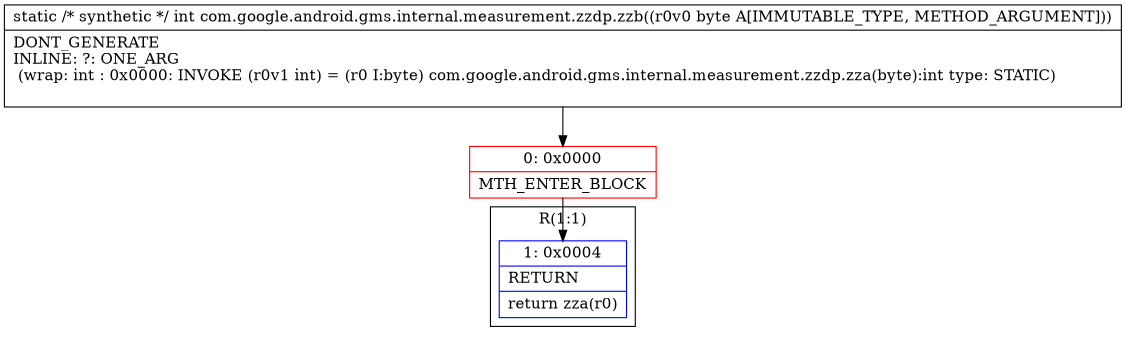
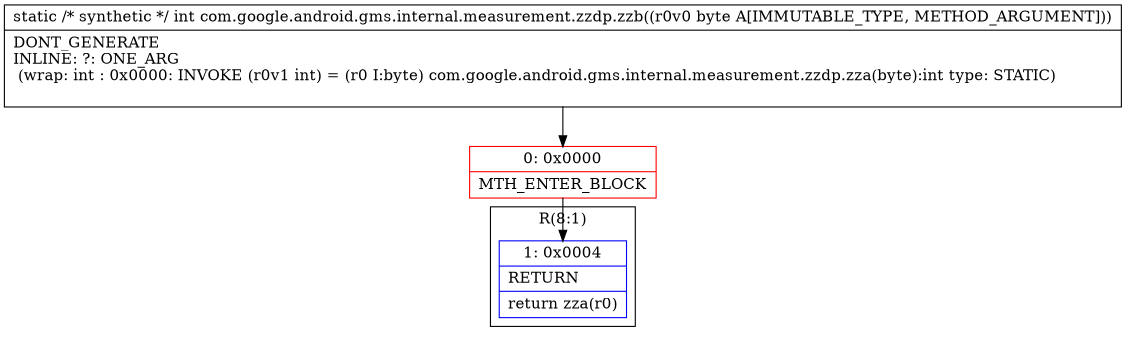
  digraph {
    node [shape=record]
    n1 [color=blue label="{1\:\ 0x0004|RETURN\l|return zza(r0)\l}"]
    n2 [color=red label="{0\:\ 0x0000|MTH_ENTER_BLOCK\l}"]
    n3 [label="{static \/* synthetic *\/ int com.google.android.gms.internal.measurement.zzdp.zzb((r0v0 byte A[IMMUTABLE_TYPE, METHOD_ARGUMENT]))  | DONT_GENERATE\lINLINE: ?: ONE_ARG  \l  (wrap: int : 0x0000: INVOKE  (r0v1 int) = (r0 I:byte) com.google.android.gms.internal.measurement.zzdp.zza(byte):int type: STATIC)\l\l}"]
    subgraph cluster_1 {
-     label="R(1:1)"
+     label="R(8:1)"
      n1
    }
    n2 -> n1
    n3 -> n2
  }
